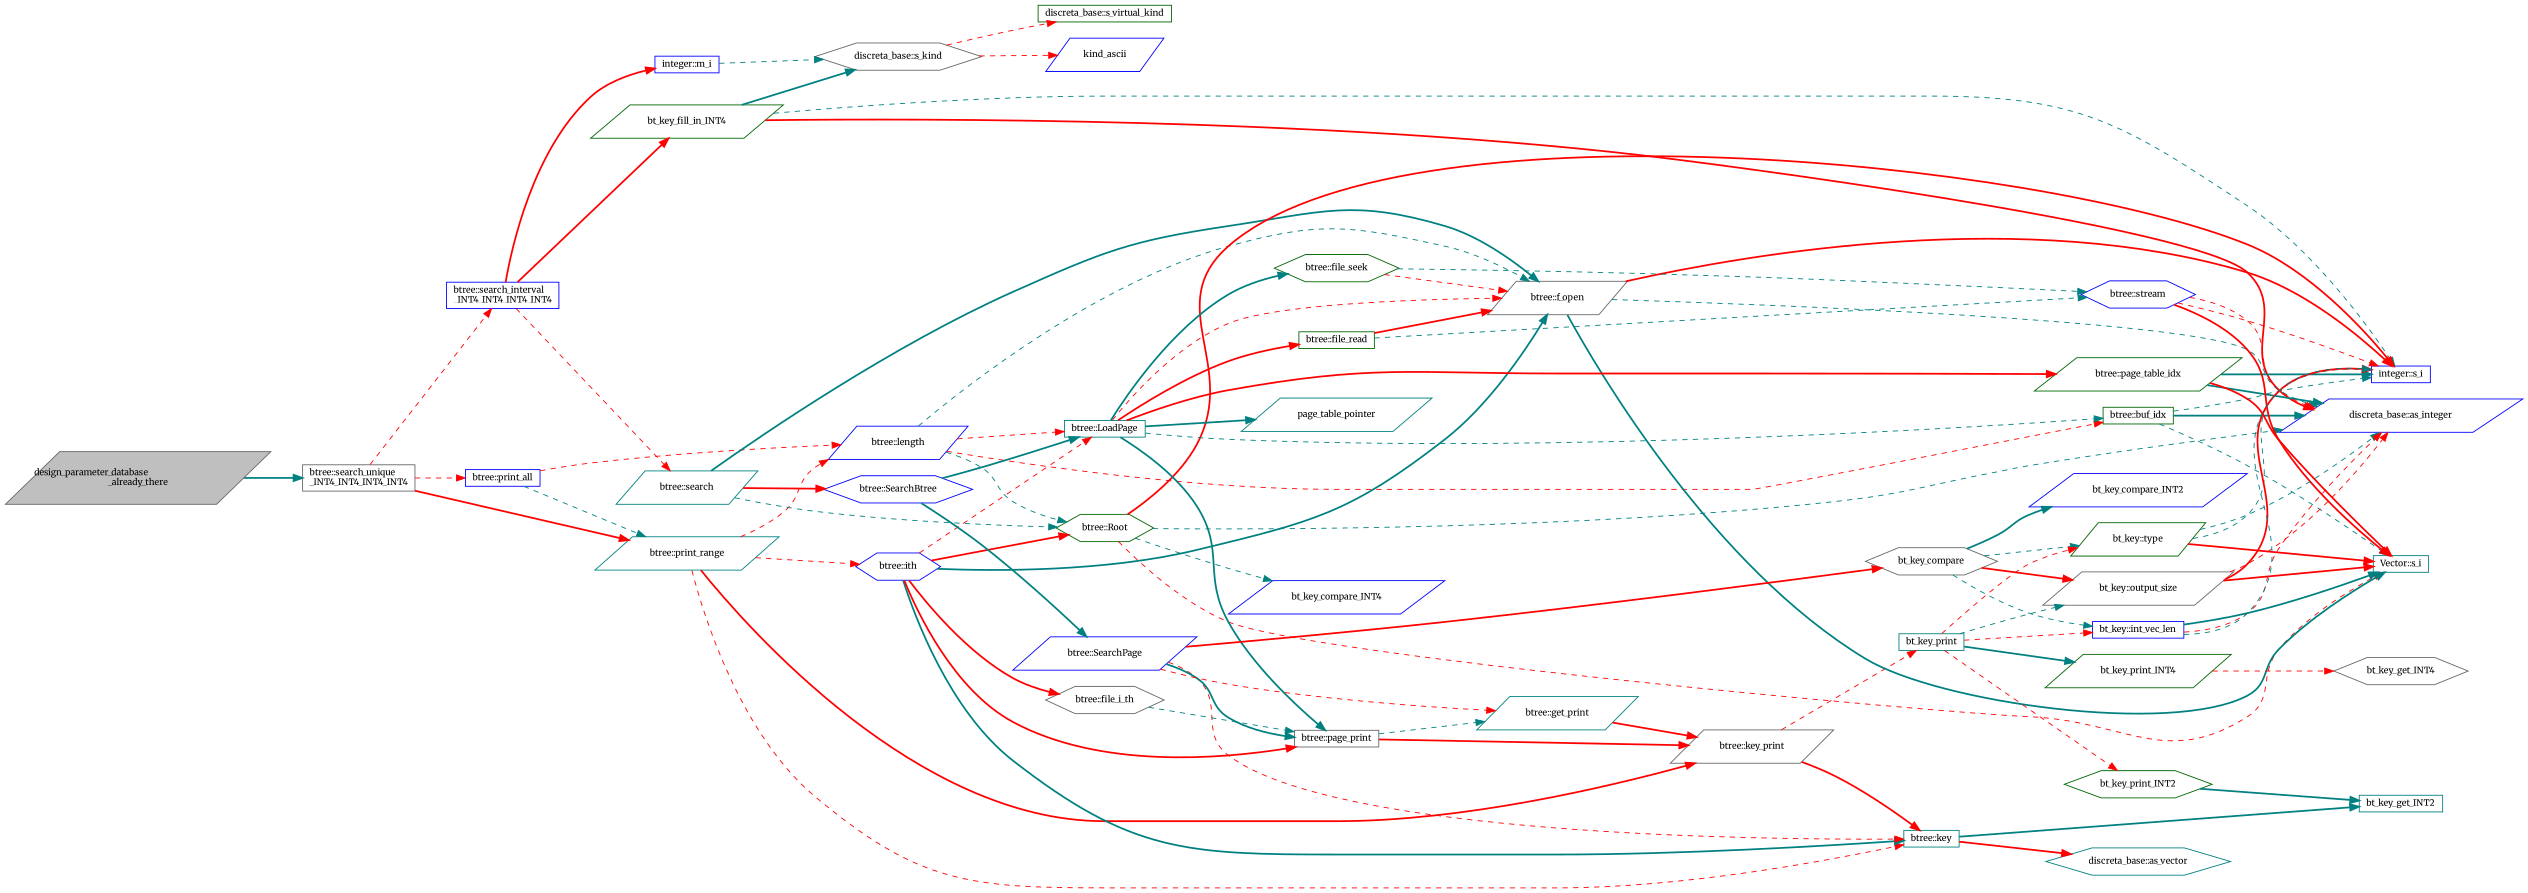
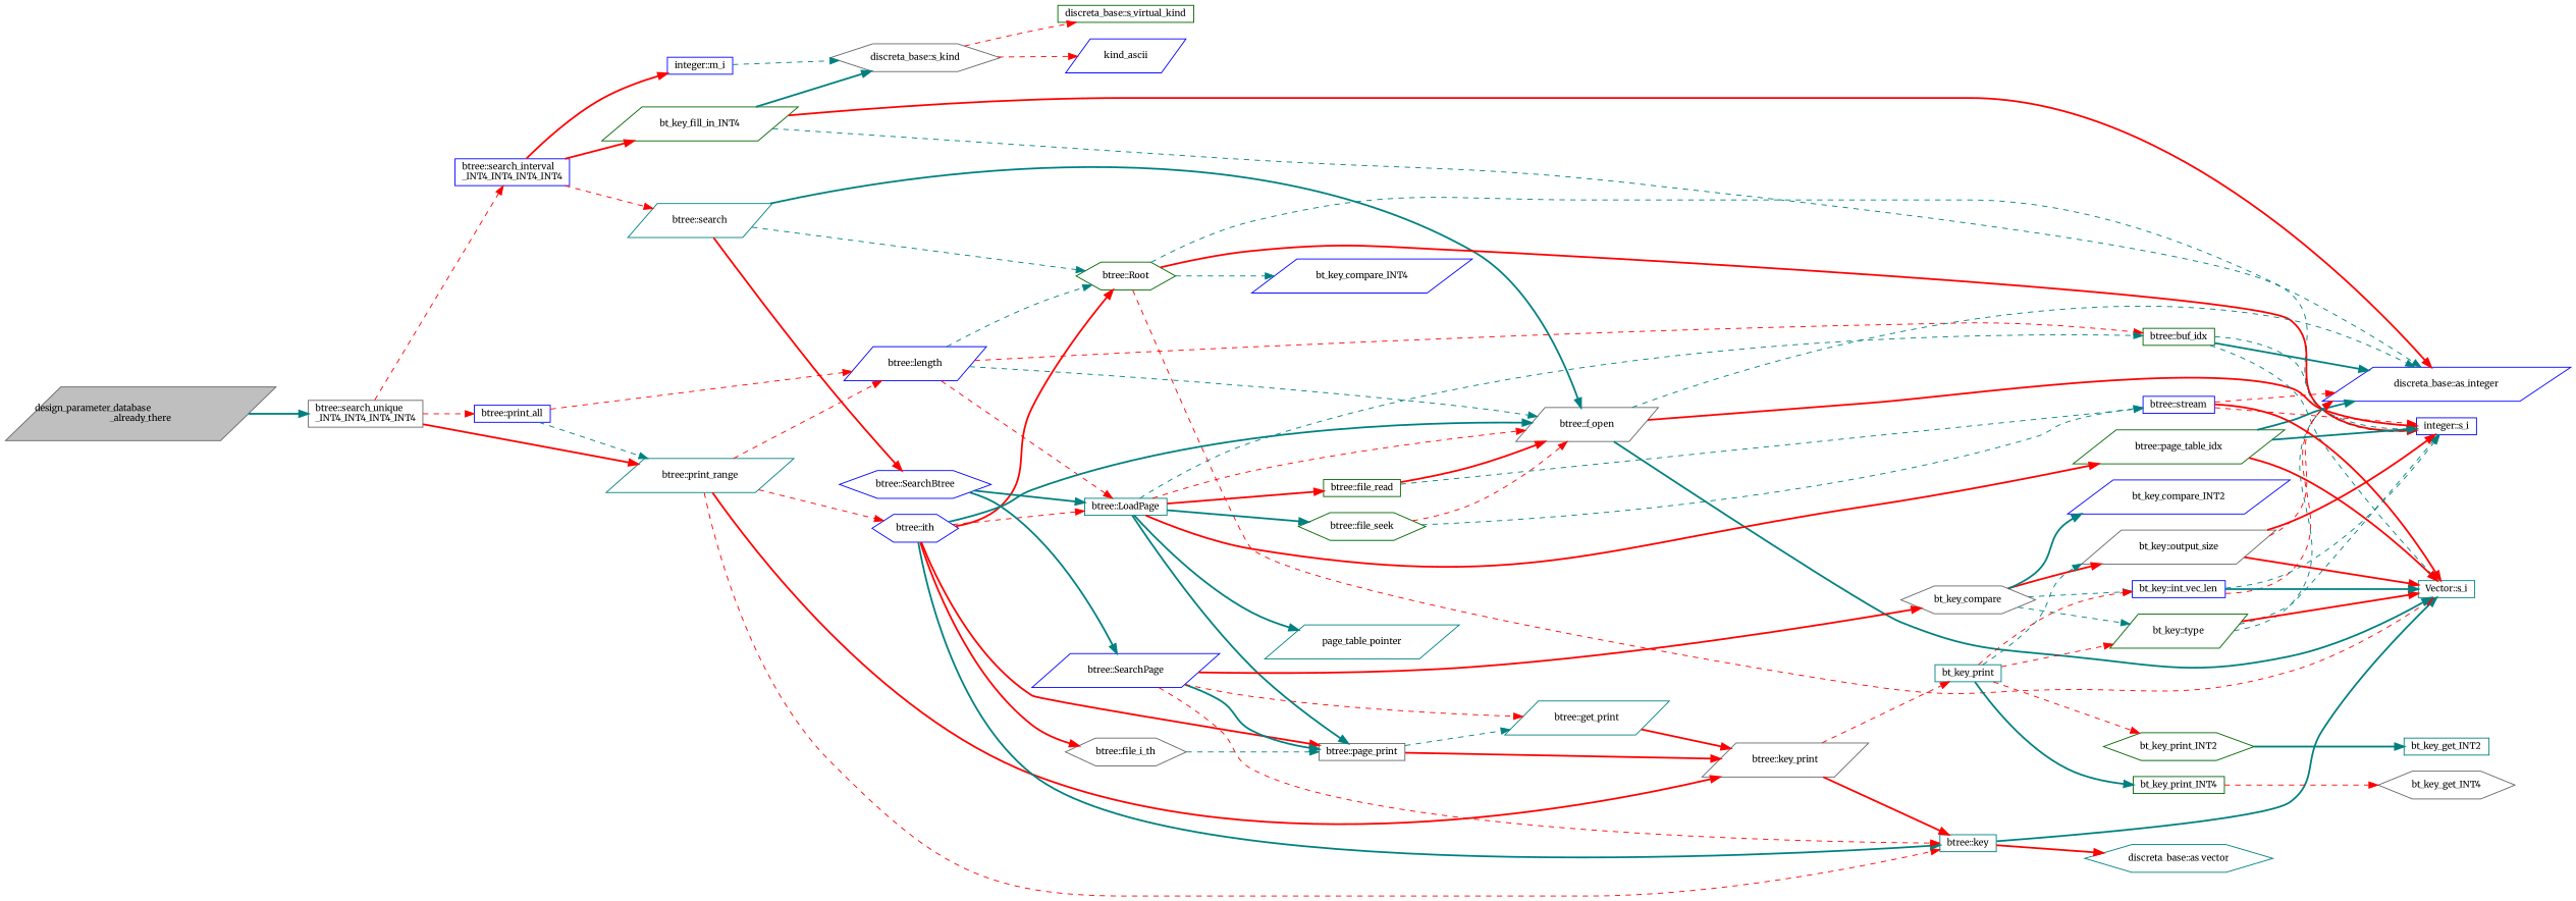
  digraph {
    fontname=Merriweather
    rankdir=LR
    node [color=blue fillcolor=white fontname=Merriweather fontsize=10 shape=parallelogram style=filled]
    edge [color=red fontname=Merriweather fontsize=10 labelfontname=Helvetica labelfontsize=10 style=dashed]
    n1 [color=gray40 fillcolor=grey75 fontcolor=black height=0.2 label="design_parameter_database\l_already_there" width=0.4]
    n2 [color=gray40 height=0.2 label="btree::search_unique\l_INT4_INT4_INT4_INT4" shape=box width=0.4]
    n3 [height=0.2 label="btree::search_interval\l_INT4_INT4_INT4_INT4" shape=box width=0.4]
    n4 [color=teal height=0.2 label="btree::print_range" width=0.4]
    n5 [height=0.2 label="btree::print_all" shape=box width=0.4]
    n6 [height=0.2 label="integer::m_i" shape=box width=0.4]
    n7 [color=darkgreen height=0.2 label=bt_key_fill_in_INT4 width=0.4]
    n8 [color=teal height=0.2 label="btree::search" width=0.4]
    n9 [color=gray40 height=0.2 label="btree::key_print" width=0.4]
    n10 [color=teal height=0.2 label="btree::key" shape=box width=0.4]
    n11 [height=0.2 label="btree::length" width=0.4]
    n12 [height=0.2 label="btree::ith" shape=hexagon width=0.4]
    n13 [color=gray40 height=0.2 label="discreta_base::s_kind" shape=hexagon width=0.4]
    n14 [height=0.2 label="discreta_base::as_integer" width=0.4]
    n15 [height=0.2 label="integer::s_i" shape=box width=0.4]
    n16 [color=darkgreen height=0.2 label="btree::Root" shape=hexagon width=0.4]
    n17 [color=gray40 height=0.2 label="btree::f_open" width=0.4]
    n18 [height=0.2 label="btree::SearchBtree" shape=hexagon width=0.4]
    n19 [color=darkgreen height=0.2 label="discreta_base::s_virtual_kind" shape=box width=0.4]
    n20 [height=0.2 label=kind_ascii width=0.4]
    n21 [color=teal height=0.2 label="Vector::s_i" shape=box width=0.4]
    n22 [height=0.2 label=bt_key_compare_INT4 width=0.4]
    n23 [color=teal height=0.2 label="btree::LoadPage" shape=box width=0.4]
    n24 [height=0.2 label="btree::SearchPage" width=0.4]
    n25 [color=darkgreen height=0.2 label="btree::buf_idx" shape=box width=0.4]
    n26 [color=teal height=0.2 label=page_table_pointer width=0.4]
    n27 [color=darkgreen height=0.2 label="btree::page_table_idx" width=0.4]
    n28 [color=darkgreen height=0.2 label="btree::file_seek" shape=hexagon width=0.4]
    n29 [color=darkgreen height=0.2 label="btree::file_read" shape=box width=0.4]
    n30 [color=gray40 height=0.2 label="btree::page_print" shape=box width=0.4]
    n31 [color=teal height=0.2 label="btree::get_print" width=0.4]
    n32 [color=gray40 height=0.2 label=bt_key_compare shape=hexagon width=0.4]
-   n33 [height=0.2 label="btree::stream" shape=hexagon width=0.4]
+   n33 [height=0.2 label="btree::stream" shape=box width=0.4]
    n34 [color=teal height=0.2 label=bt_key_print shape=box width=0.4]
    n35 [color=darkgreen height=0.2 label="bt_key::type" width=0.4]
    n36 [color=gray40 height=0.2 label="bt_key::output_size" width=0.4]
-   n37 [color=darkgreen height=0.2 label=bt_key_print_INT4 width=0.4]
+   n37 [color=darkgreen height=0.2 label=bt_key_print_INT4 shape=box width=0.4]
    n38 [color=darkgreen height=0.2 label=bt_key_print_INT2 shape=hexagon width=0.4]
    n39 [height=0.2 label="bt_key::int_vec_len" shape=box width=0.4]
    n40 [color=teal height=0.2 label="discreta_base::as_vector" shape=hexagon width=0.4]
    n41 [color=gray40 height=0.2 label=bt_key_get_INT4 shape=hexagon width=0.4]
    n42 [color=teal height=0.2 label=bt_key_get_INT2 shape=box width=0.4]
    n43 [height=0.2 label=bt_key_compare_INT2 width=0.4]
    n44 [color=gray40 height=0.2 label="btree::file_i_th" shape=hexagon width=0.4]
    n1 -> n2 [color=teal style=bold]
    n2 -> n3
    n2 -> n4 [style=bold]
    n2 -> n5
    n3 -> n6 [style=bold]
    n3 -> n7 [style=bold]
    n3 -> n8
    n4 -> n9 [style=bold]
    n4 -> n10
    n4 -> n11
    n4 -> n12
    n5 -> n4 [color=teal]
    n5 -> n11
    n6 -> n13 [color=teal]
    n7 -> n13 [color=teal style=bold]
    n7 -> n14 [style=bold]
    n7 -> n15 [color=teal]
    n8 -> n16 [color=teal]
    n8 -> n17 [color=teal style=bold]
    n8 -> n18 [style=bold]
    n9 -> n10 [style=bold]
    n9 -> n34
-   n10 -> n42 [color=teal style=bold]
+   n10 -> n21 [color=teal style=bold]
    n10 -> n40 [style=bold]
    n11 -> n16 [color=teal]
    n11 -> n17 [color=teal]
    n11 -> n23
    n11 -> n25
    n12 -> n10 [color=teal style=bold]
    n12 -> n16 [style=bold]
    n12 -> n17 [color=teal style=bold]
    n12 -> n23
    n12 -> n30 [style=bold]
    n12 -> n44 [style=bold]
    n13 -> n19
    n13 -> n20
    n16 -> n14 [color=teal]
    n16 -> n15 [style=bold]
    n16 -> n21
    n16 -> n22 [color=teal]
    n17 -> n14 [color=teal]
    n17 -> n15 [style=bold]
    n17 -> n21 [color=teal style=bold]
    n18 -> n23 [color=teal style=bold]
    n18 -> n24 [color=teal style=bold]
    n23 -> n17
    n23 -> n25 [color=teal]
    n23 -> n26 [color=teal style=bold]
    n23 -> n27 [style=bold]
    n23 -> n28 [color=teal style=bold]
    n23 -> n29 [style=bold]
    n23 -> n30 [color=teal style=bold]
    n24 -> n10
    n24 -> n30 [color=teal style=bold]
    n24 -> n31
    n24 -> n32 [style=bold]
    n25 -> n14 [color=teal style=bold]
    n25 -> n15 [color=teal]
    n25 -> n21 [color=teal]
    n27 -> n14 [color=teal style=bold]
    n27 -> n15 [color=teal style=bold]
    n27 -> n21 [style=bold]
    n28 -> n17
    n28 -> n33 [color=teal]
    n29 -> n17 [style=bold]
    n29 -> n33 [color=teal]
    n30 -> n9 [style=bold]
    n30 -> n31 [color=teal]
    n31 -> n9 [style=bold]
    n32 -> n35 [color=teal]
    n32 -> n36 [style=bold]
    n32 -> n39 [color=teal]
    n32 -> n43 [color=teal style=bold]
    n33 -> n14
    n33 -> n15
    n33 -> n21 [style=bold]
    n34 -> n35
    n34 -> n36 [color=teal]
    n34 -> n37 [color=teal style=bold]
    n34 -> n38
    n34 -> n39
    n35 -> n14 [color=teal]
    n35 -> n15 [color=teal]
    n35 -> n21 [style=bold]
    n36 -> n14
    n36 -> n15 [style=bold]
    n36 -> n21 [style=bold]
    n37 -> n41
    n38 -> n42 [color=teal style=bold]
    n39 -> n14
    n39 -> n15 [color=teal]
    n39 -> n21 [color=teal style=bold]
    n44 -> n30 [color=teal]
  }
